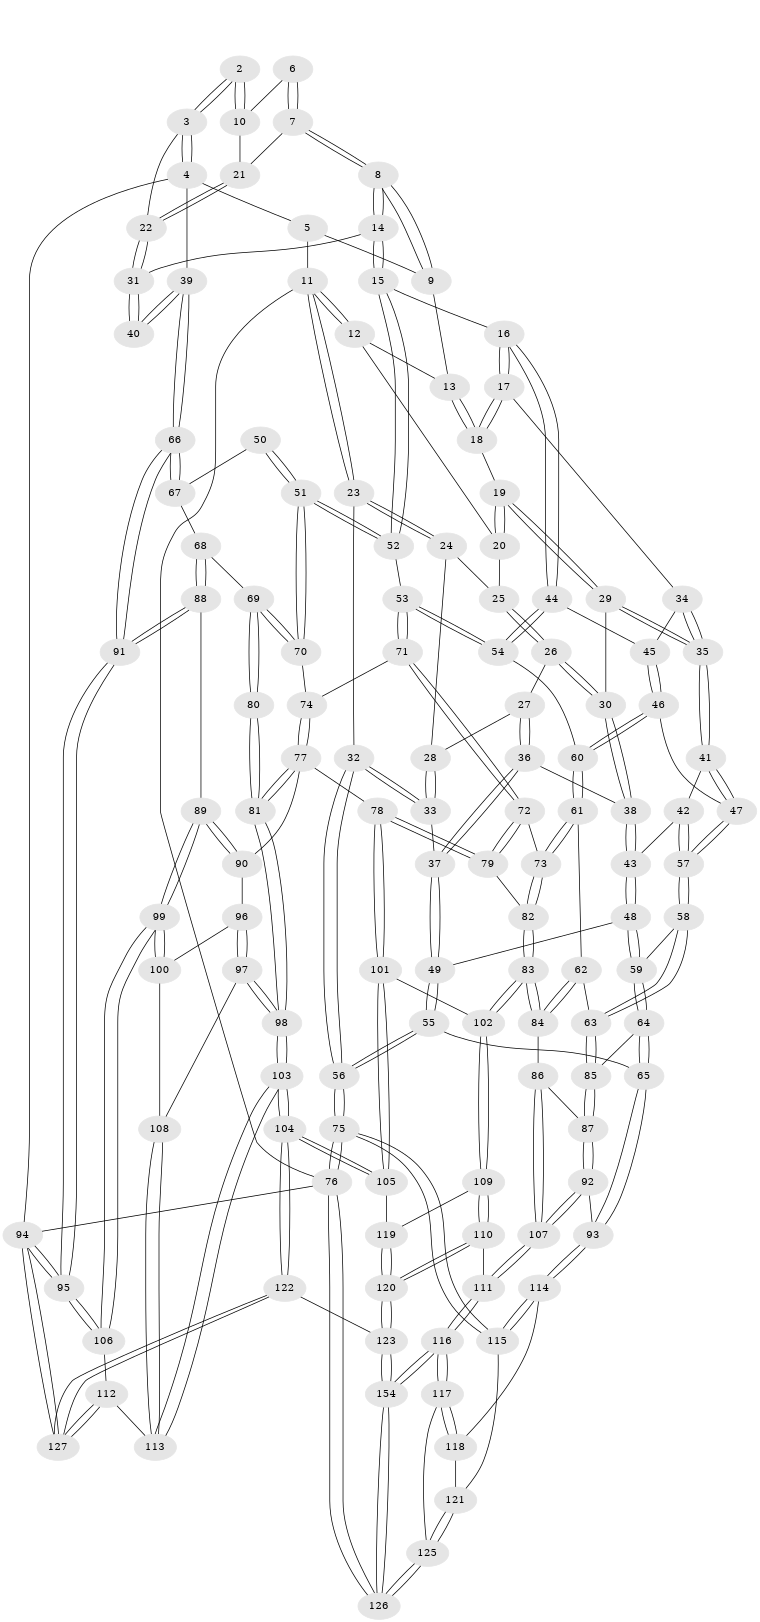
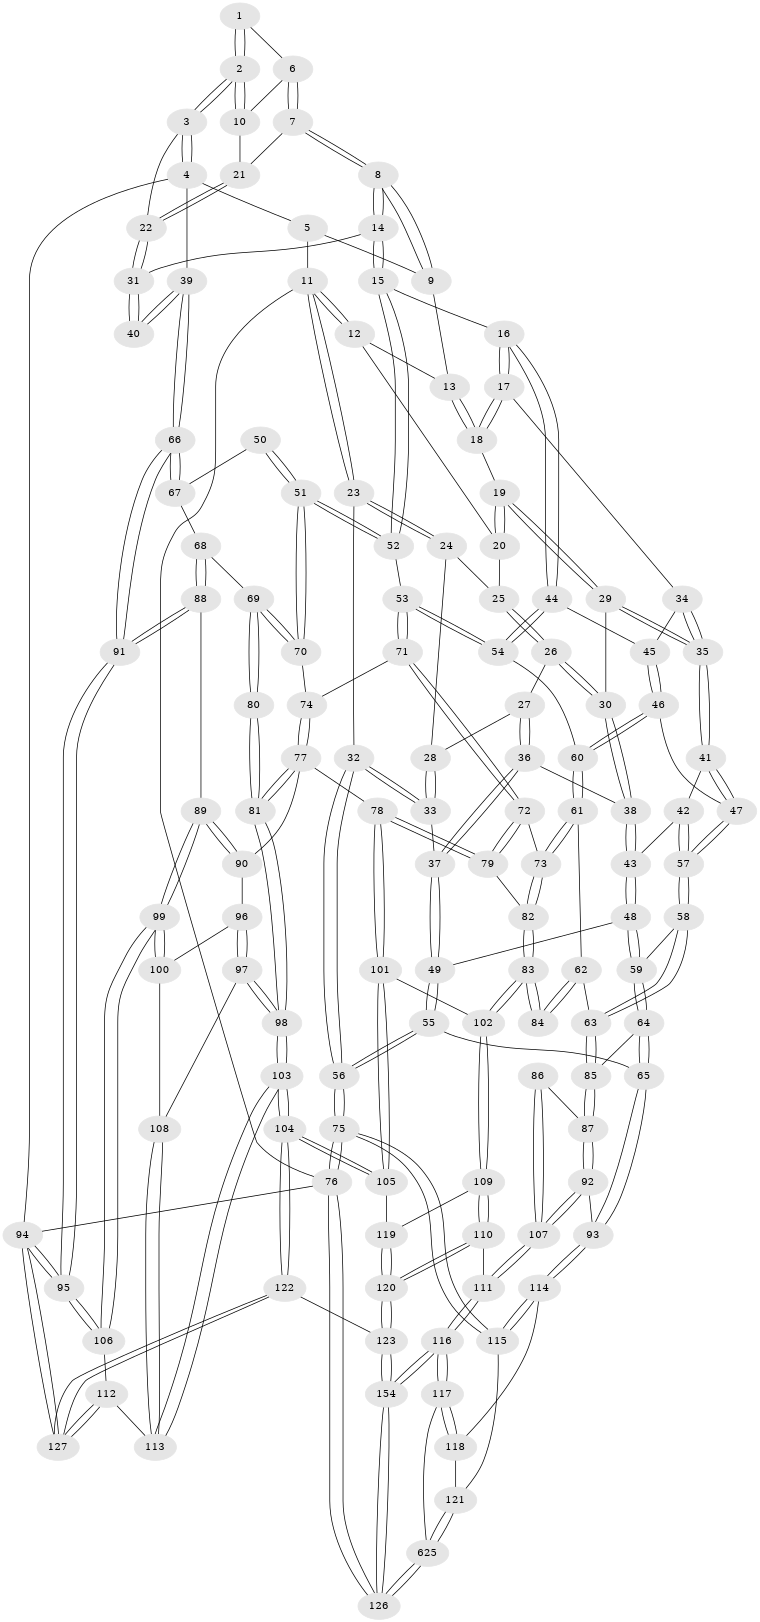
  graph {
    node [color=gray90 style=filled]
+   1
    2
    6
    3
    10
    7
    4
    22
    21
    5
    39
    94
    31
    9
    11
    40
    66
    95
    127
    13
    12
    23
    76
    8
    14
    15
    18
    20
    24
    32
    126
    25
    19
    16
    52
    17
    44
    53
    34
    45
    54
    35
    29
    30
    26
    28
    33
    56
    27
    36
    38
    37
    41
    43
    75
    49
    46
    42
    47
    55
    48
    67
    91
    50
    51
    57
    58
    59
    60
    61
    64
    65
    70
    68
    74
    71
    72
    93
    115
    63
    85
    62
    73
    84
    82
    86
    87
    114
    69
    88
    80
    89
    81
    77
    79
    83
    78
    90
    121
    101
    98
    102
    105
    96
    103
    109
    107
    92
    111
    99
    106
    100
    97
    118
    112
    108
    113
    104
    119
    110
    122
    123
    120
    116
    117
    n126 [label=154]
-   125
+   125 [label=625]
+   1 -- 2
+   1 -- 2
+   1 -- 6
    2 -- 3
    2 -- 3
    2 -- 10
    2 -- 10
    6 -- 10
    6 -- 7
    6 -- 7
    3 -- 4
    3 -- 4
    3 -- 22
    10 -- 21
    7 -- 21
    7 -- 8
    7 -- 8
    4 -- 5
    4 -- 39
    4 -- 94
    22 -- 31
    22 -- 31
    21 -- 22
    21 -- 22
    5 -- 9
    5 -- 11
    39 -- 40
    39 -- 40
    39 -- 66
    39 -- 66
    94 -- 95
    94 -- 95
    94 -- 127
    94 -- 127
    31 -- 40
    31 -- 40
    9 -- 13
    11 -- 12
    11 -- 12
    11 -- 23
    11 -- 23
    11 -- 76
    66 -- 67
    66 -- 67
    66 -- 91
    66 -- 91
    95 -- 106
    95 -- 106
    13 -- 18
    13 -- 18
    12 -- 13
    12 -- 20
    23 -- 24
    23 -- 24
    23 -- 32
    76 -- 94
    76 -- 126
    76 -- 126
    8 -- 9
    8 -- 9
    8 -- 14
    8 -- 14
    14 -- 31
    14 -- 15
    14 -- 15
    15 -- 16
    15 -- 52
    15 -- 52
    18 -- 19
    20 -- 25
    24 -- 25
    24 -- 28
    32 -- 33
    32 -- 33
    32 -- 56
    32 -- 56
    25 -- 26
    25 -- 26
    19 -- 20
    19 -- 20
    19 -- 29
    19 -- 29
    16 -- 17
    16 -- 17
    16 -- 44
    16 -- 44
    52 -- 53
    17 -- 18
    17 -- 18
    17 -- 34
    44 -- 45
    44 -- 54
    44 -- 54
    53 -- 54
    53 -- 54
    53 -- 71
    53 -- 71
    34 -- 45
    34 -- 35
    34 -- 35
    45 -- 46
    45 -- 46
    54 -- 60
    35 -- 41
    35 -- 41
    29 -- 35
    29 -- 35
    29 -- 30
    30 -- 38
    30 -- 38
    26 -- 30
    26 -- 30
    26 -- 27
    28 -- 33
    28 -- 33
    33 -- 37
    56 -- 75
    56 -- 75
    27 -- 28
    27 -- 36
    27 -- 36
    36 -- 38
    36 -- 37
    36 -- 37
    38 -- 43
    38 -- 43
    37 -- 49
    37 -- 49
    41 -- 42
    41 -- 47
    41 -- 47
    43 -- 48
    43 -- 48
    75 -- 76
    75 -- 76
    75 -- 115
    75 -- 115
    49 -- 55
    49 -- 55
    46 -- 47
    46 -- 60
    46 -- 60
    42 -- 43
    42 -- 57
    42 -- 57
    47 -- 57
    47 -- 57
    55 -- 56
    55 -- 56
    55 -- 65
    48 -- 49
    48 -- 59
    48 -- 59
    67 -- 68
    91 -- 95
    91 -- 95
    50 -- 67
    50 -- 51
    50 -- 51
    51 -- 52
    51 -- 52
    51 -- 70
    51 -- 70
    57 -- 58
    57 -- 58
    58 -- 59
    58 -- 63
    58 -- 63
    59 -- 64
    59 -- 64
    60 -- 61
    60 -- 61
    61 -- 62
    61 -- 73
    61 -- 73
    64 -- 65
    64 -- 65
    64 -- 85
    65 -- 93
    65 -- 93
    70 -- 74
    68 -- 69
    68 -- 88
    68 -- 88
    74 -- 77
    74 -- 77
    71 -- 74
    71 -- 72
    71 -- 72
    72 -- 73
    72 -- 79
    72 -- 79
    93 -- 114
    93 -- 114
    115 -- 121
    63 -- 85
    63 -- 85
    85 -- 87
    85 -- 87
    62 -- 63
    62 -- 84
    62 -- 84
    73 -- 82
    73 -- 82
-   84 -- 86
    82 -- 83
    82 -- 83
    86 -- 87
    86 -- 107
    86 -- 107
    87 -- 92
    87 -- 92
    114 -- 115
    114 -- 115
    114 -- 118
    69 -- 70
    69 -- 70
    69 -- 80
    69 -- 80
    88 -- 91
    88 -- 91
    88 -- 89
    80 -- 81
    80 -- 81
    89 -- 90
    89 -- 90
    89 -- 99
    89 -- 99
    81 -- 98
    81 -- 98
    77 -- 81
    77 -- 81
    77 -- 78
    77 -- 90
    79 -- 82
    83 -- 84
    83 -- 84
    83 -- 102
    83 -- 102
    78 -- 79
    78 -- 79
    78 -- 101
    78 -- 101
    90 -- 96
    121 -- 125
    121 -- 125
    101 -- 102
    101 -- 105
    101 -- 105
    98 -- 103
    98 -- 103
    102 -- 109
    102 -- 109
    105 -- 119
    96 -- 100
    96 -- 97
    96 -- 97
    103 -- 113
    103 -- 113
    103 -- 104
    103 -- 104
    109 -- 119
    109 -- 110
    109 -- 110
    107 -- 111
    107 -- 111
    92 -- 93
    92 -- 107
    92 -- 107
    111 -- 116
    111 -- 116
    99 -- 106
    99 -- 106
    99 -- 100
    99 -- 100
    106 -- 112
    100 -- 108
    97 -- 98
    97 -- 98
    97 -- 108
    118 -- 121
    112 -- 127
    112 -- 127
    112 -- 113
    108 -- 113
    108 -- 113
    104 -- 105
    104 -- 105
    104 -- 122
    104 -- 122
    119 -- 120
    119 -- 120
    110 -- 111
    110 -- 120
    110 -- 120
    122 -- 127
    122 -- 127
    122 -- 123
    123 -- n126
    123 -- n126
    120 -- 123
    120 -- 123
    116 -- 117
    116 -- 117
    116 -- n126
    116 -- n126
    117 -- 118
    117 -- 118
    117 -- 125
    n126 -- 126
    n126 -- 126
    125 -- 126
    125 -- 126
  }
